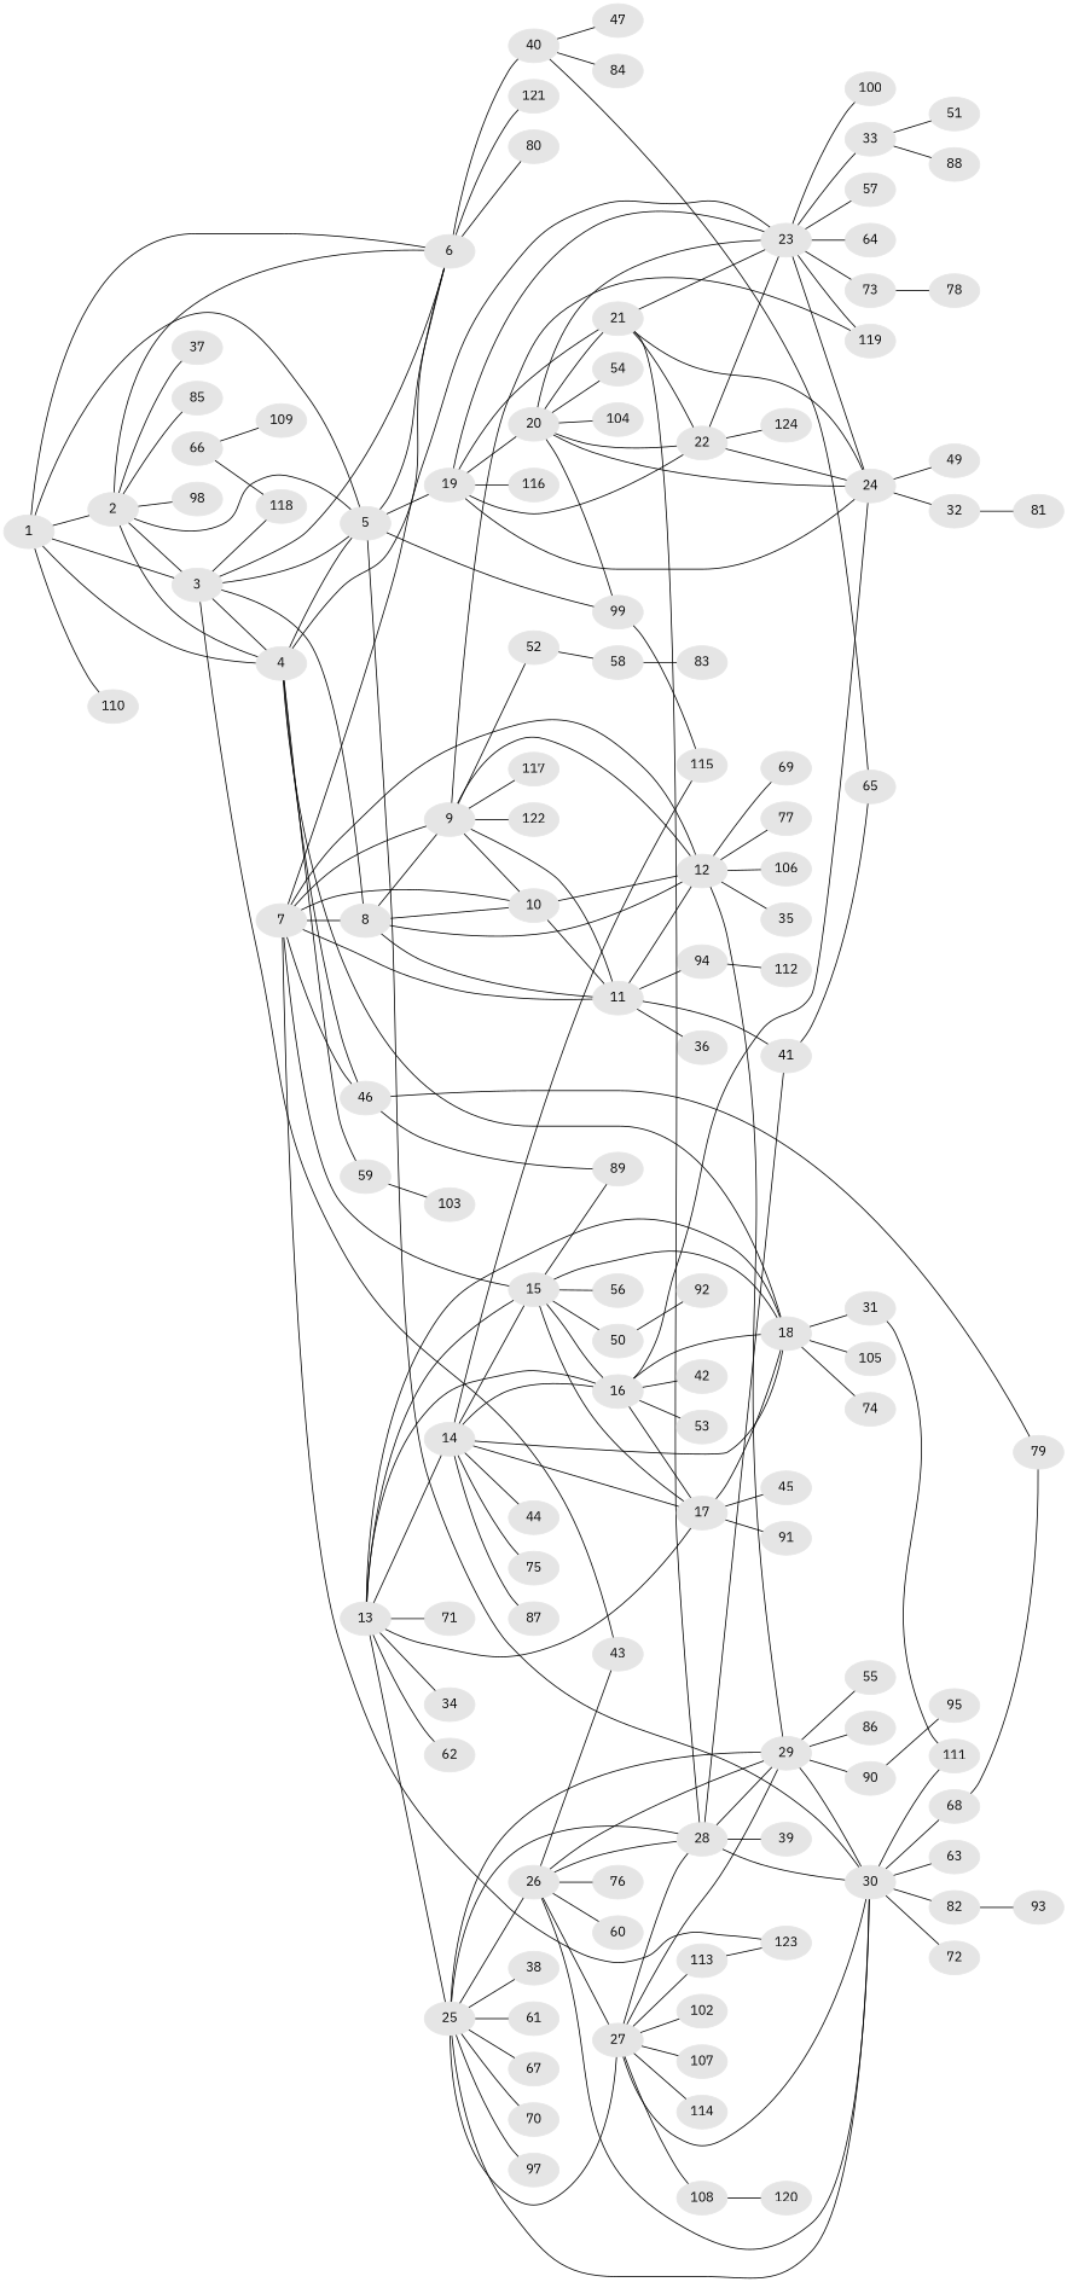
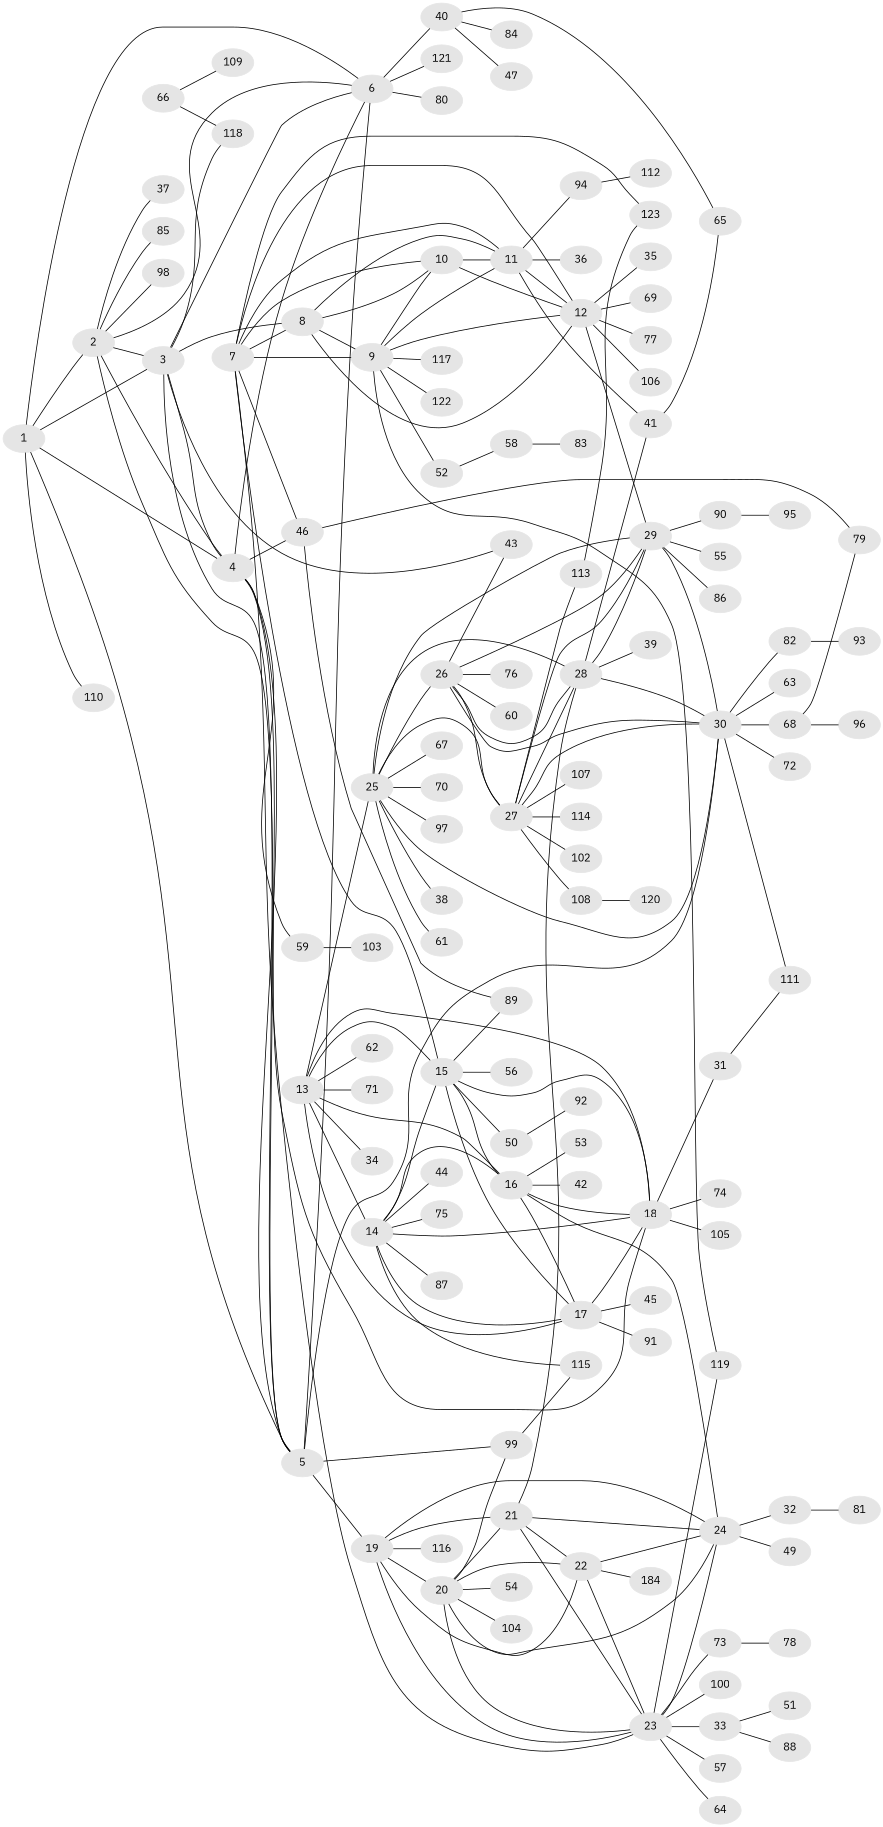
  graph {
    fontname="IBM Plex Sans"
    rankdir=LR
    node [color=gray90 fontname="IBM Plex Sans" style=filled]
    edge [fontname="IBM Plex Sans"]
    1
    2
    3
    4
    5
    6
    110
    37
    85
    98
    8
    43
    118
    18
    46
    59
    19
    30
    99
    40
    80
    121
    9
    10
    11
    12
    31
    74
    105
    89
    79
    103
    23
    24
    20
    21
    22
    116
    63
    68
    72
    82
    111
    115
    47
    65
    84
    7
    15
    123
    52
    117
    119
    122
    36
    41
    94
    29
    35
    69
    77
    106
    16
    17
    50
    56
    33
    57
    64
    73
    100
    58
    112
    55
    86
    90
    13
    14
    25
    34
    62
    71
    44
    75
    87
    42
    53
    45
    91
    28
    26
    27
    38
    61
    67
    70
    97
    92
    32
    49
    54
    104
-   124
+   124 [label=184]
    39
    51
    88
    78
    81
    60
    76
    102
    107
    108
    113
    114
    120
    95
+   96
    93
    66
    109
    83
    1 -- 2
    1 -- 3
    1 -- 4
    1 -- 5
    1 -- 6
    1 -- 110
    2 -- 3
    2 -- 4
    2 -- 5
    2 -- 6
    2 -- 37
    2 -- 85
    2 -- 98
    3 -- 4
    3 -- 5
    3 -- 6
    3 -- 8
    3 -- 43
    3 -- 118
    4 -- 5
    4 -- 6
    4 -- 18
    4 -- 46
    4 -- 59
    5 -- 6
    5 -- 19
    5 -- 30
    5 -- 99
    6 -- 40
    6 -- 80
    6 -- 121
    8 -- 9
    8 -- 10
    8 -- 11
    8 -- 12
    18 -- 31
    18 -- 74
    18 -- 105
    46 -- 89
    46 -- 79
    59 -- 103
    19 -- 23
    19 -- 24
    19 -- 20
    19 -- 21
    19 -- 22
    19 -- 116
    30 -- 63
    30 -- 68
    30 -- 72
    30 -- 82
    30 -- 111
    99 -- 115
    40 -- 47
    40 -- 65
    40 -- 84
    9 -- 10
    9 -- 11
    9 -- 12
    9 -- 52
    9 -- 117
    9 -- 119
    9 -- 122
    10 -- 11
    10 -- 12
    11 -- 12
    11 -- 36
    11 -- 41
    11 -- 94
    12 -- 29
    12 -- 35
    12 -- 69
    12 -- 77
    12 -- 106
    31 -- 111
    23 -- 24
    23 -- 119
    23 -- 33
    23 -- 57
    23 -- 64
    23 -- 73
    23 -- 100
    24 -- 32
    24 -- 49
    20 -- 99
    20 -- 23
    20 -- 24
    20 -- 21
    20 -- 22
    20 -- 54
    20 -- 104
    21 -- 23
    21 -- 24
    21 -- 22
    21 -- 28
    22 -- 23
    22 -- 24
    22 -- 124
    68 -- 79
+   68 -- 96
    82 -- 93
    7 -- 8
    7 -- 46
    7 -- 9
    7 -- 10
    7 -- 11
    7 -- 12
    7 -- 23
    7 -- 15
    7 -- 123
    15 -- 18
    15 -- 89
    15 -- 16
    15 -- 17
    15 -- 50
    15 -- 56
    52 -- 58
    41 -- 65
    94 -- 112
    29 -- 30
    29 -- 55
    29 -- 86
    29 -- 90
    16 -- 18
    16 -- 24
    16 -- 17
    16 -- 42
    16 -- 53
    17 -- 18
    17 -- 45
    17 -- 91
    50 -- 92
    33 -- 51
    33 -- 88
    73 -- 78
    58 -- 83
    90 -- 95
    13 -- 18
    13 -- 15
    13 -- 16
    13 -- 17
    13 -- 14
    13 -- 25
    13 -- 34
    13 -- 62
    13 -- 71
    14 -- 18
    14 -- 115
    14 -- 15
    14 -- 16
    14 -- 17
    14 -- 44
    14 -- 75
    14 -- 87
    25 -- 30
    25 -- 29
    25 -- 28
    25 -- 26
    25 -- 27
    25 -- 38
    25 -- 61
    25 -- 67
    25 -- 70
    25 -- 97
    28 -- 30
    28 -- 41
    28 -- 29
    28 -- 39
    26 -- 43
    26 -- 30
    26 -- 29
    26 -- 28
    26 -- 27
    26 -- 60
    26 -- 76
    27 -- 30
    27 -- 29
    27 -- 28
    27 -- 102
    27 -- 107
    27 -- 108
    27 -- 113
    27 -- 114
    32 -- 81
    108 -- 120
    113 -- 123
    66 -- 118
    66 -- 109
  }
